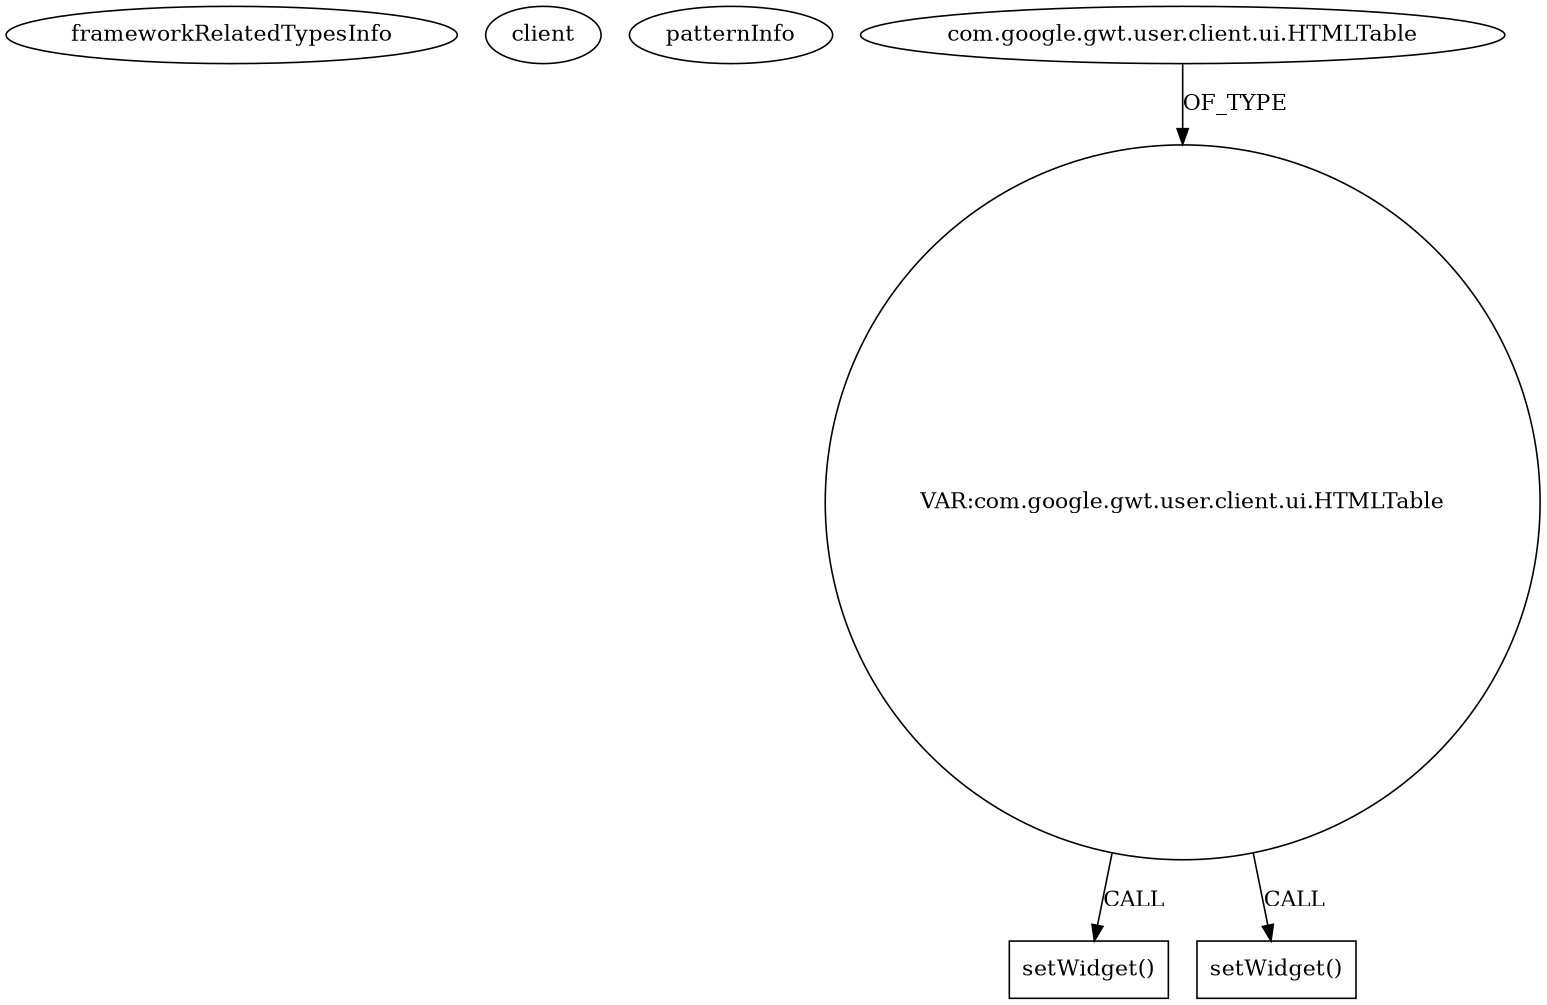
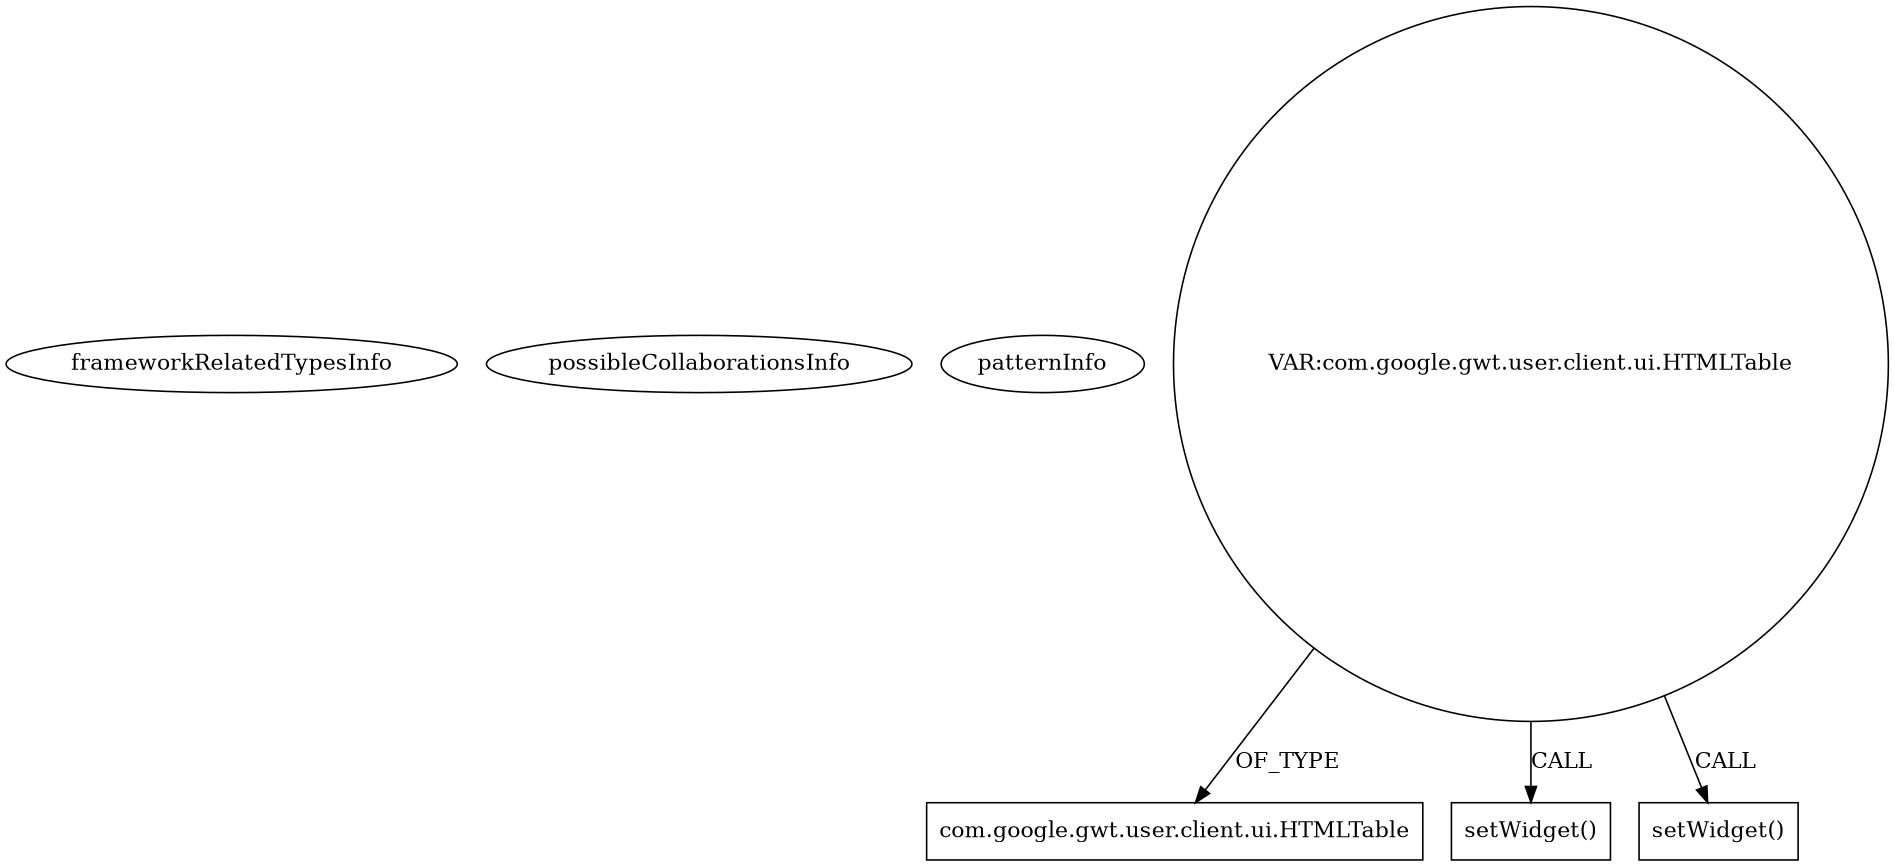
  digraph {
    node [isFrameworkType=false]
    frameworkRelatedTypesInfo [isFrameworkType=""]
-   possibleCollaborationsInfo [label=client isFrameworkType=""]
+   possibleCollaborationsInfo [isFrameworkType=""]
    patternInfo [frequency=3.0 patternRootClient=null isFrameworkType=""]
-   n4 [label="com.google.gwt.user.client.ui.HTMLTable" vertexType=FRAMEWORK_CLASS_TYPE]
+   n4 [label="com.google.gwt.user.client.ui.HTMLTable" vertexType=FRAMEWORK_CLASS_TYPE shape=box]
    n5 [label="VAR:com.google.gwt.user.client.ui.HTMLTable" shape=circle vertexType=VARIABLE_EXPRESION]
    n6 [label="setWidget()" shape=box vertexType=INSIDE_CALL]
    n7 [label="setWidget()" shape=box vertexType=INSIDE_CALL]
-   n4 -> n5 [label=OF_TYPE]
+   n5 -> n4 [label=OF_TYPE]
    n5 -> n6 [label=CALL]
    n5 -> n7 [label=CALL]
  }
